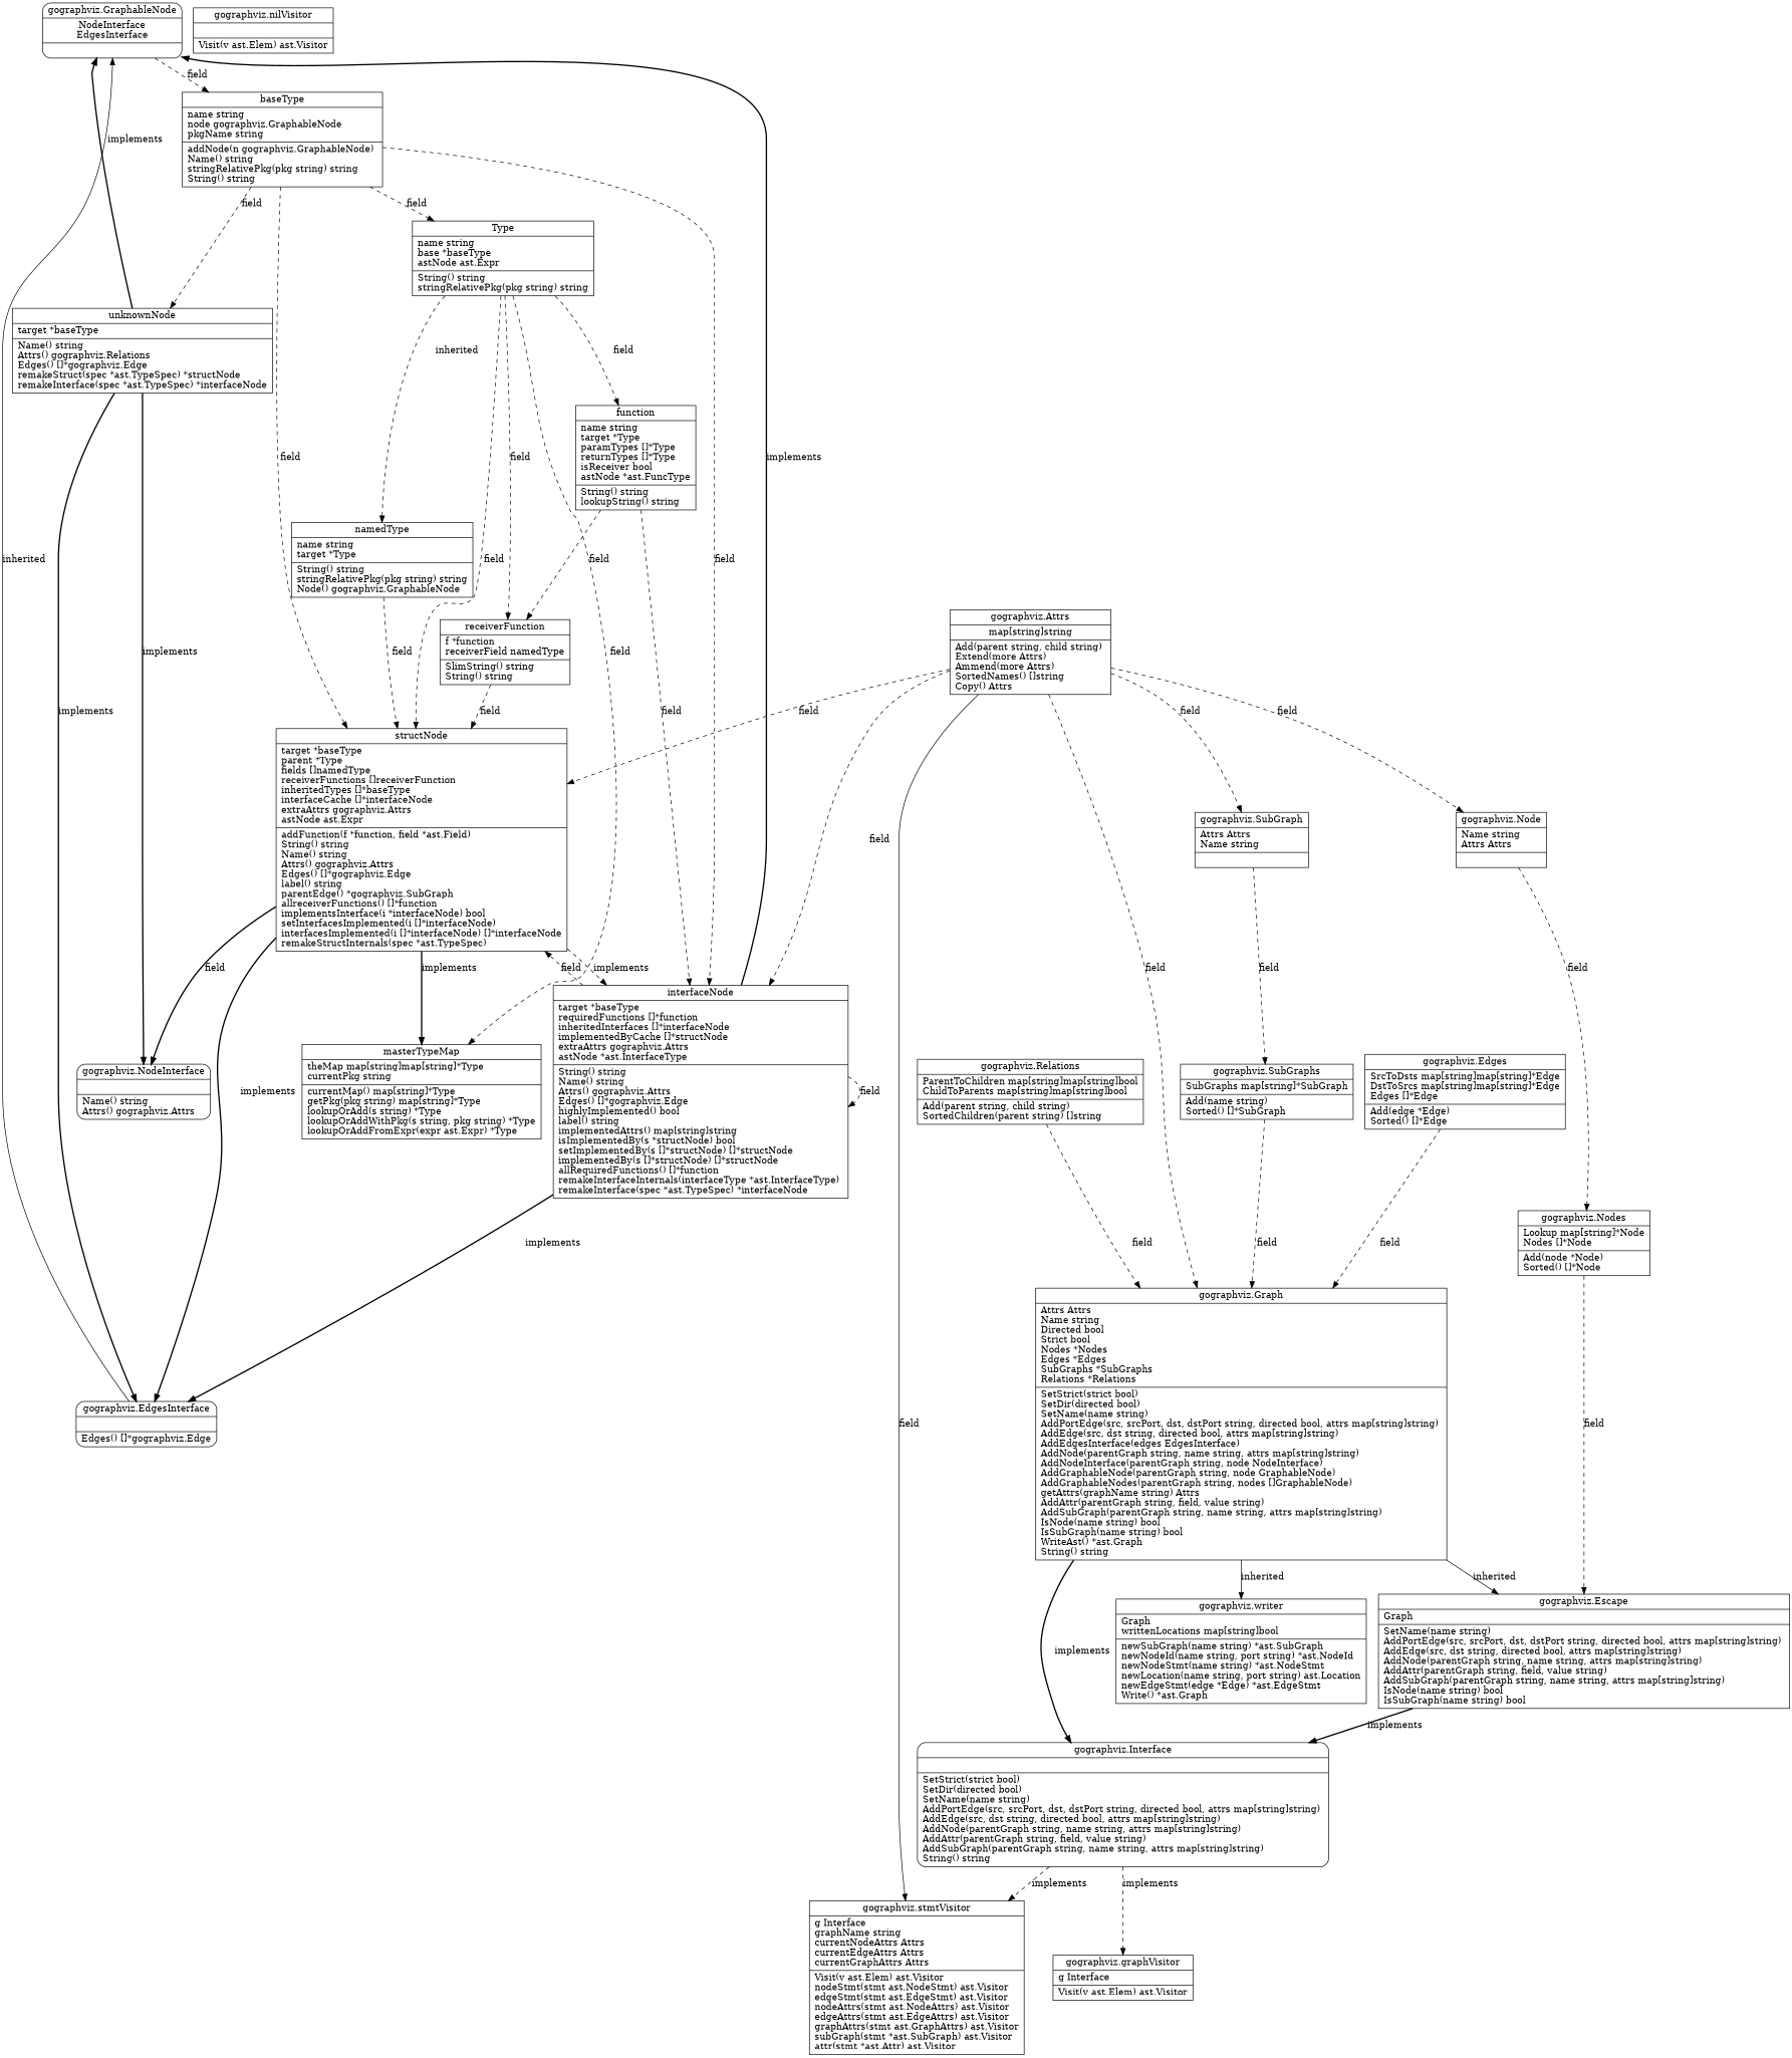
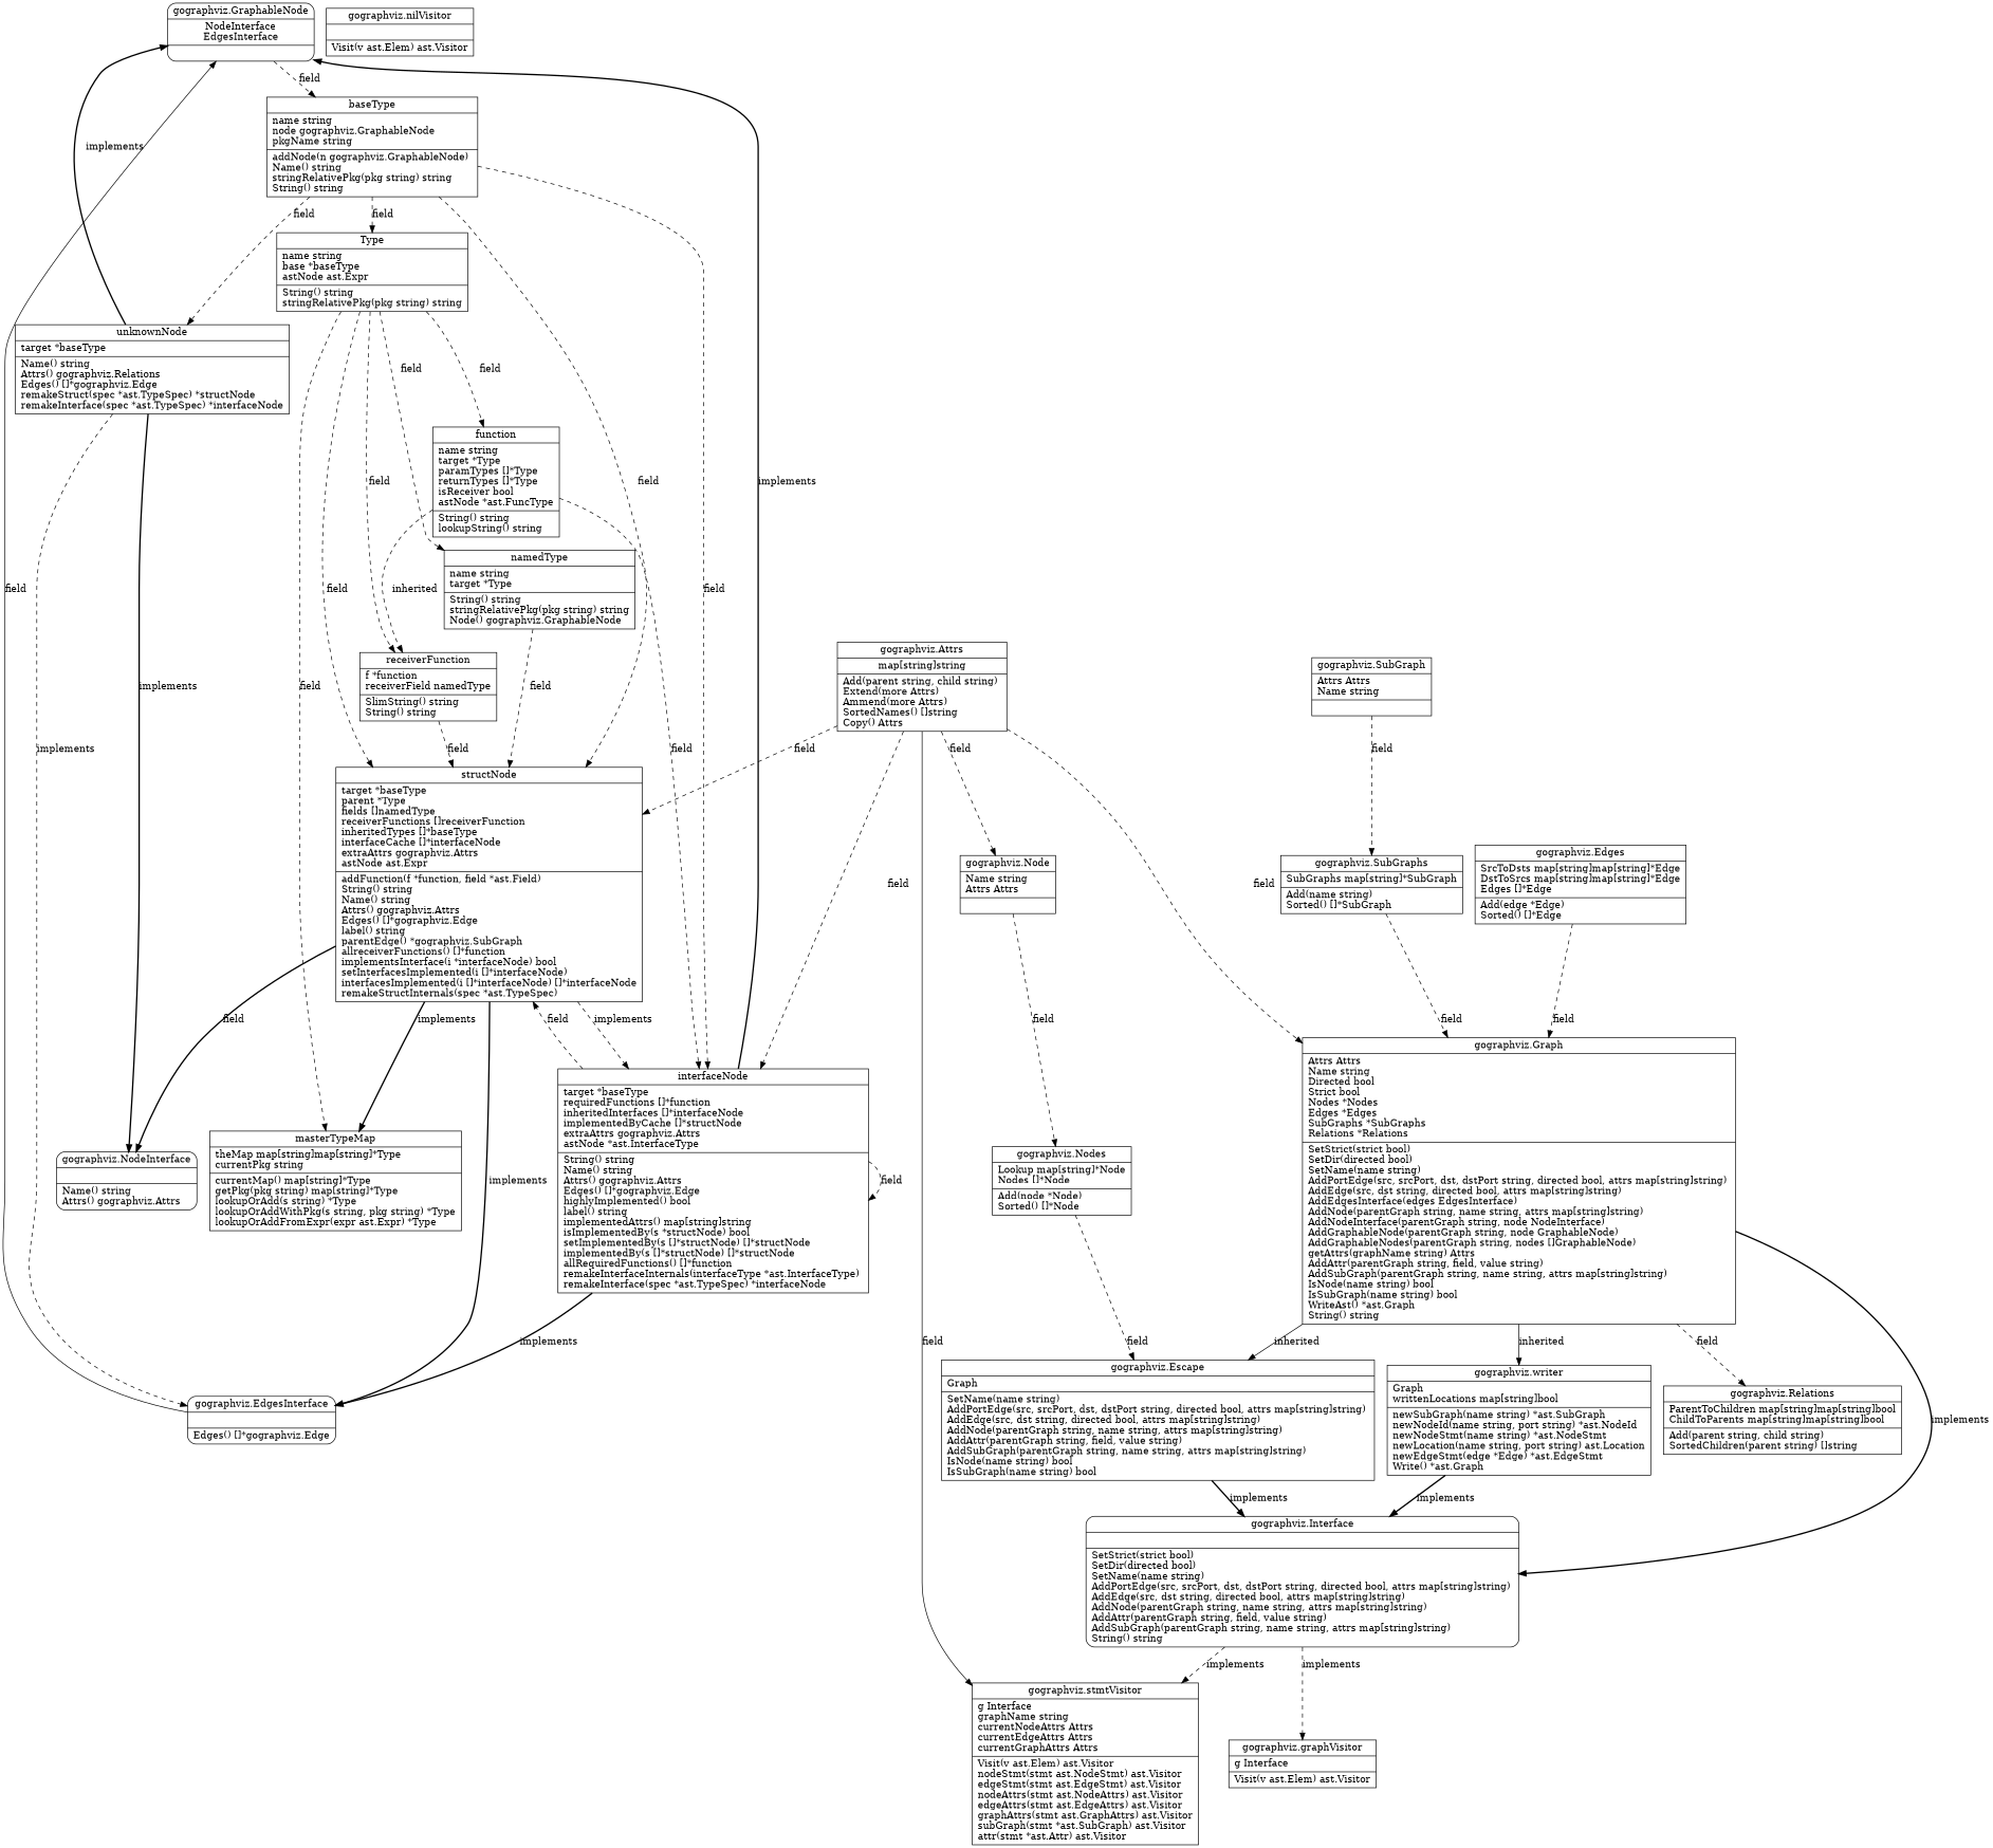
  digraph {
    node [shape=record]
    edge [style=dashed]
    n1 [label="{gographviz.GraphableNode|NodeInterface\nEdgesInterface\n|}" shape=Mrecord]
    n2 [label="{baseType|name string\lnode gographviz.GraphableNode\lpkgName string\l|addNode(n gographviz.GraphableNode) \lName() string\lstringRelativePkg(pkg string) string\lString() string\l}"]
    n3 [label="{Type|name string\lbase *baseType\lastNode ast.Expr\l|String() string\lstringRelativePkg(pkg string) string\l}"]
    n4 [label="{interfaceNode|target *baseType\lrequiredFunctions []*function\linheritedInterfaces []*interfaceNode\limplementedByCache []*structNode\lextraAttrs gographviz.Attrs\lastNode *ast.InterfaceType\l|String() string\lName() string\lAttrs() gographviz.Attrs\lEdges() []*gographviz.Edge\lhighlyImplemented() bool\llabel() string\limplementedAttrs() map[string]string\lisImplementedBy(s *structNode) bool\lsetImplementedBy(s []*structNode) []*structNode\limplementedBy(s []*structNode) []*structNode\lallRequiredFunctions() []*function\lremakeInterfaceInternals(interfaceType *ast.InterfaceType) \lremakeInterface(spec *ast.TypeSpec) *interfaceNode\l}"]
    n5 [label="{structNode|target *baseType\lparent *Type\lfields []namedType\lreceiverFunctions []receiverFunction\linheritedTypes []*baseType\linterfaceCache []*interfaceNode\lextraAttrs gographviz.Attrs\lastNode ast.Expr\l|addFunction(f *function, field *ast.Field) \lString() string\lName() string\lAttrs() gographviz.Attrs\lEdges() []*gographviz.Edge\llabel() string\lparentEdge() *gographviz.SubGraph\lallreceiverFunctions() []*function\limplementsInterface(i *interfaceNode) bool\lsetInterfacesImplemented(i []*interfaceNode) \linterfacesImplemented(i []*interfaceNode) []*interfaceNode\lremakeStructInternals(spec *ast.TypeSpec) \l}"]
    n6 [label="{unknownNode|target *baseType\l|Name() string\lAttrs() gographviz.Relations\lEdges() []*gographviz.Edge\lremakeStruct(spec *ast.TypeSpec) *structNode\lremakeInterface(spec *ast.TypeSpec) *interfaceNode\l}"]
    n7 [label="{function|name string\ltarget *Type\lparamTypes []*Type\lreturnTypes []*Type\lisReceiver bool\lastNode *ast.FuncType\l|String() string\llookupString() string\l}"]
    n8 [label="{namedType|name string\ltarget *Type\l|String() string\lstringRelativePkg(pkg string) string\lNode() gographviz.GraphableNode\l}"]
    n9 [label="{masterTypeMap|theMap map[string]map[string]*Type\lcurrentPkg string\l|currentMap() map[string]*Type\lgetPkg(pkg string) map[string]*Type\llookupOrAdd(s string) *Type\llookupOrAddWithPkg(s string, pkg string) *Type\llookupOrAddFromExpr(expr ast.Expr) *Type\l}"]
    n10 [label="{receiverFunction|f *function\lreceiverField namedType\l|SlimString() string\lString() string\l}"]
    n11 [label="{gographviz.EdgesInterface||Edges() []*gographviz.Edge\l}" shape=Mrecord]
    n12 [label="{gographviz.NodeInterface||Name() string\lAttrs() gographviz.Attrs\l}" shape=Mrecord]
    n13 [label="{gographviz.Attrs|map[string]string|Add(parent string, child string) \lExtend(more Attrs) \lAmmend(more Attrs) \lSortedNames() []string\lCopy() Attrs\l}"]
    n14 [label="{gographviz.Node|Name string\lAttrs Attrs\l|}"]
    n15 [label="{gographviz.Graph|Attrs Attrs\lName string\lDirected bool\lStrict bool\lNodes *Nodes\lEdges *Edges\lSubGraphs *SubGraphs\lRelations *Relations\l|SetStrict(strict bool) \lSetDir(directed bool) \lSetName(name string) \lAddPortEdge(src, srcPort, dst, dstPort string, directed bool, attrs map[string]string) \lAddEdge(src, dst string, directed bool, attrs map[string]string) \lAddEdgesInterface(edges EdgesInterface) \lAddNode(parentGraph string, name string, attrs map[string]string) \lAddNodeInterface(parentGraph string, node NodeInterface) \lAddGraphableNode(parentGraph string, node GraphableNode) \lAddGraphableNodes(parentGraph string, nodes []GraphableNode) \lgetAttrs(graphName string) Attrs\lAddAttr(parentGraph string, field, value string) \lAddSubGraph(parentGraph string, name string, attrs map[string]string) \lIsNode(name string) bool\lIsSubGraph(name string) bool\lWriteAst() *ast.Graph\lString() string\l}"]
    n16 [label="{gographviz.stmtVisitor|g Interface\lgraphName string\lcurrentNodeAttrs Attrs\lcurrentEdgeAttrs Attrs\lcurrentGraphAttrs Attrs\l|Visit(v ast.Elem) ast.Visitor\lnodeStmt(stmt ast.NodeStmt) ast.Visitor\ledgeStmt(stmt ast.EdgeStmt) ast.Visitor\lnodeAttrs(stmt ast.NodeAttrs) ast.Visitor\ledgeAttrs(stmt ast.EdgeAttrs) ast.Visitor\lgraphAttrs(stmt ast.GraphAttrs) ast.Visitor\lsubGraph(stmt *ast.SubGraph) ast.Visitor\lattr(stmt *ast.Attr) ast.Visitor\l}"]
    n17 [label="{gographviz.SubGraph|Attrs Attrs\lName string\l|}"]
    n18 [label="{gographviz.Nodes|Lookup map[string]*Node\lNodes []*Node\l|Add(node *Node) \lSorted() []*Node\l}"]
    n19 [label="{gographviz.writer|Graph\lwrittenLocations map[string]bool\l|newSubGraph(name string) *ast.SubGraph\lnewNodeId(name string, port string) *ast.NodeId\lnewNodeStmt(name string) *ast.NodeStmt\lnewLocation(name string, port string) ast.Location\lnewEdgeStmt(edge *Edge) *ast.EdgeStmt\lWrite() *ast.Graph\l}"]
    n20 [label="{gographviz.Interface||SetStrict(strict bool) \lSetDir(directed bool) \lSetName(name string) \lAddPortEdge(src, srcPort, dst, dstPort string, directed bool, attrs map[string]string) \lAddEdge(src, dst string, directed bool, attrs map[string]string) \lAddNode(parentGraph string, name string, attrs map[string]string) \lAddAttr(parentGraph string, field, value string) \lAddSubGraph(parentGraph string, name string, attrs map[string]string) \lString() string\l}" shape=Mrecord]
    n21 [label="{gographviz.Escape|Graph\l|SetName(name string) \lAddPortEdge(src, srcPort, dst, dstPort string, directed bool, attrs map[string]string) \lAddEdge(src, dst string, directed bool, attrs map[string]string) \lAddNode(parentGraph string, name string, attrs map[string]string) \lAddAttr(parentGraph string, field, value string) \lAddSubGraph(parentGraph string, name string, attrs map[string]string) \lIsNode(name string) bool\lIsSubGraph(name string) bool\l}"]
    n22 [label="{gographviz.SubGraphs|SubGraphs map[string]*SubGraph\l|Add(name string) \lSorted() []*SubGraph\l}"]
    n23 [label="{gographviz.graphVisitor|g Interface\l|Visit(v ast.Elem) ast.Visitor\l}"]
    n24 [label="{gographviz.Edges|SrcToDsts map[string]map[string]*Edge\lDstToSrcs map[string]map[string]*Edge\lEdges []*Edge\l|Add(edge *Edge) \lSorted() []*Edge\l}"]
    n25 [label="{gographviz.Relations|ParentToChildren map[string]map[string]bool\lChildToParents map[string]map[string]bool\l|Add(parent string, child string) \lSortedChildren(parent string) []string\l}"]
    n26 [label="{gographviz.nilVisitor||Visit(v ast.Elem) ast.Visitor\l}"]
    n1 -> n2 [label=field]
    n2 -> n3 [label=field]
    n2 -> n4 [label=field]
    n2 -> n5 [label=field]
    n2 -> n6 [label=field]
    n3 -> n5 [label=field]
    n3 -> n7 [label=field]
-   n3 -> n8 [label=inherited]
+   n3 -> n8 [label=field]
    n3 -> n9 [label=field]
    n3 -> n10 [label=field]
    n4 -> n1 [label=implements style=bold]
    n4 -> n4 [label=field]
    n4 -> n5 [label=field]
    n4 -> n11 [label=implements style=bold]
    n5 -> n4 [label=implements]
    n5 -> n9 [label=implements style=bold]
    n5 -> n11 [label=implements style=bold]
    n5 -> n12 [label=field style=bold]
    n6 -> n1 [label=implements style=bold]
-   n6 -> n11 [label=implements style=bold]
+   n6 -> n11 [label=implements]
    n6 -> n12 [label=implements style=bold]
    n7 -> n4 [label=field]
-   n7 -> n10 [label=field]
+   n7 -> n10 [label=inherited]
    n8 -> n5 [label=field]
    n10 -> n5 [label=field]
-   n11 -> n1 [label=inherited style=solid]
+   n11 -> n1 [label=field style=solid]
    n13 -> n4 [label=field]
    n13 -> n5 [label=field]
    n13 -> n14 [label=field]
    n13 -> n15 [label=field]
    n13 -> n16 [label=field style=solid]
-   n13 -> n17 [label=field]
    n14 -> n18 [label=field]
    n15 -> n19 [label=inherited style=solid]
    n15 -> n20 [label=implements style=bold]
    n15 -> n21 [label=inherited style=solid]
    n17 -> n22 [label=field]
    n18 -> n21 [label=field]
+   n19 -> n20 [label=implements style=bold]
    n20 -> n16 [label=implements]
    n20 -> n23 [label=implements]
    n21 -> n20 [label=implements style=bold]
    n22 -> n15 [label=field]
    n24 -> n15 [label=field]
-   n25 -> n15 [label=field]
+   n15 -> n25 [label=field]
  }
